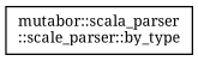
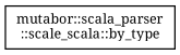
  digraph {
    rankdir=LR
    fontname="Noto Serif"
-   n1 [color=black fillcolor=white fontname="Noto Serif" fontsize=10 height=0.2 label="mutabor::scala_parser\l::scale_parser::by_type" shape=record style=filled width=0.4]
+   n1 [color=black fillcolor=white fontname="Noto Serif" fontsize=10 height=0.2 label="mutabor::scala_parser\l::scale_scala::by_type" shape=record style=filled width=0.4]
  }
